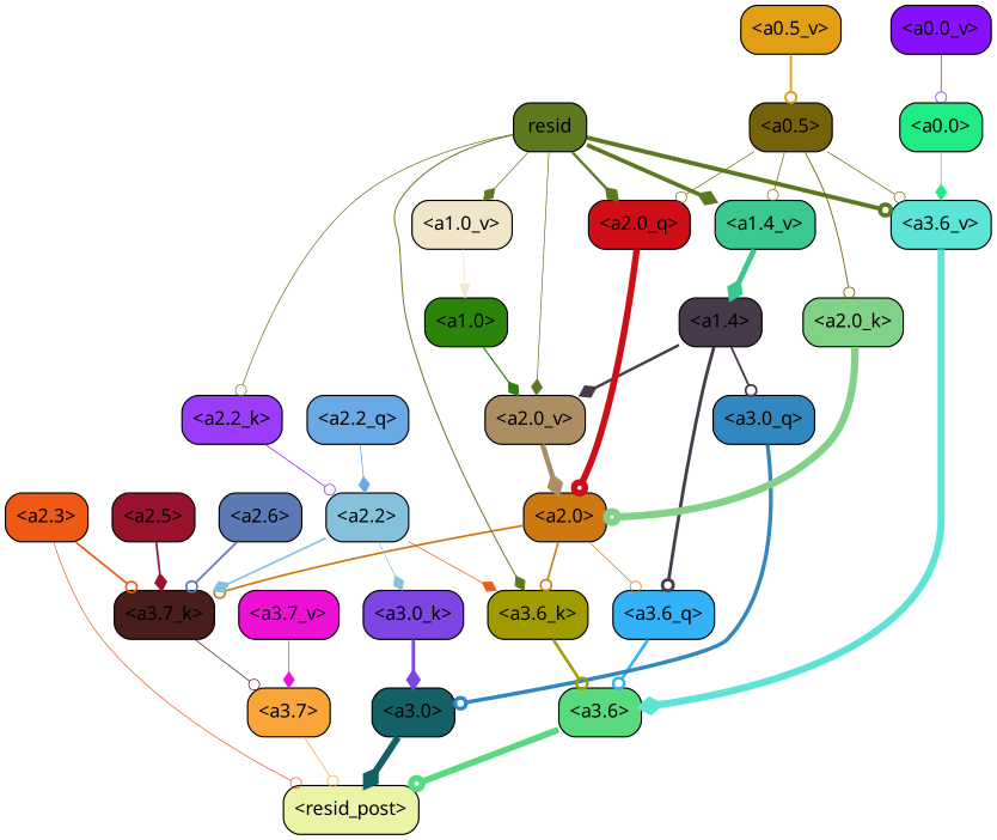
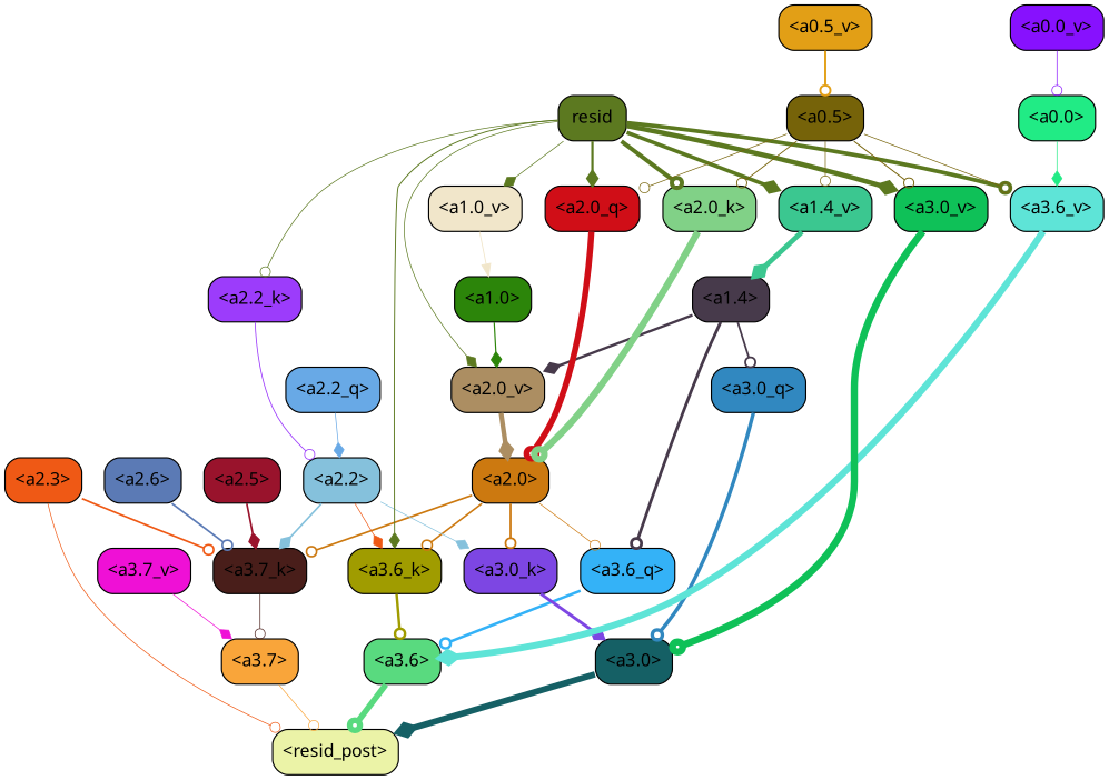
  strict digraph {
    fontname="Noto Sans"
    splines=true
    node [color=black fontname="Noto Sans" shape=box style="filled, rounded"]
    edge [arrowhead=odot color="#5c7920" fontname="Noto Sans" penwidth=0.6]
    "<a3.7>" [fillcolor="#f9a53a"]
    "<resid_post>" [fillcolor="#ebf3a7"]
    "<a3.6>" [fillcolor="#59da7f"]
    "<a3.0>" [fillcolor="#156065"]
    "<a2.3>" [fillcolor="#ef5915"]
    "<a3.7_k>" [fillcolor="#491e1a"]
    "<a3.6_q>" [fillcolor="#34b2f7"]
    "<a3.0_q>" [fillcolor="#3188c0"]
    "<a3.6_k>" [fillcolor="#a09c00"]
    "<a3.0_k>" [fillcolor="#7d46e3"]
    "<a3.7_v>" [fillcolor="#ef10d6"]
    "<a3.6_v>" [fillcolor="#5ee4d7"]
+   "<a3.0_v>" [fillcolor="#0fc158"]
    "<a2.0>" [fillcolor="#cc7910"]
    "<a1.4>" [fillcolor="#473a4b"]
    "<a2.0_v>" [fillcolor="#ac8e62"]
    "<a2.6>" [fillcolor="#5b7ab5"]
    "<a2.5>" [fillcolor="#99132c"]
    "<a2.2>" [fillcolor="#85c1dc"]
    n20 [fillcolor="#5c7920" label=resid]
    "<a2.0_q>" [fillcolor="#d00e17"]
    "<a2.2_k>" [fillcolor="#9c3cfb"]
    "<a2.0_k>" [fillcolor="#81d187"]
    "<a1.4_v>" [fillcolor="#3bc790"]
    "<a1.0_v>" [fillcolor="#f1e6ca"]
    "<a1.0>" [fillcolor="#2c850a"]
    "<a0.5>" [fillcolor="#766309"]
    "<a0.0>" [fillcolor="#21eb85"]
    "<a2.2_q>" [fillcolor="#68a9e6"]
    "<a0.5_v>" [fillcolor="#e29f16"]
    "<a0.0_v>" [fillcolor="#8711fe"]
    "<a3.7>" -> "<resid_post>" [color="#f9a53a"]
    "<a3.6>" -> "<resid_post>" [color="#59da7f" penwidth=4.749041676521301]
    "<a3.0>" -> "<resid_post>" [arrowhead=diamond color="#156065" penwidth=5.004215121269226]
    "<a2.3>" -> "<resid_post>" [color="#ef5915"]
    "<a2.3>" -> "<a3.7_k>" [color="#ef5915" penwidth=1.4559586644172668]
    "<a3.7_k>" -> "<a3.7>" [color="#491e1a"]
    "<a3.6_q>" -> "<a3.6>" [color="#34b2f7" penwidth=2.199681341648102]
    "<a3.0_q>" -> "<a3.0>" [color="#3188c0" penwidth=2.9459195733070374]
    "<a3.6_k>" -> "<a3.6>" [color="#a09c00" penwidth=2.13908451795578]
    "<a3.0_k>" -> "<a3.0>" [arrowhead=diamond color="#7d46e3" penwidth=2.520303964614868]
    "<a3.7_v>" -> "<a3.7>" [arrowhead=diamond color="#ef10d6"]
    "<a3.6_v>" -> "<a3.6>" [arrowhead=diamond color="#5ee4d7" penwidth=5.297133803367615]
+   "<a3.0_v>" -> "<a3.0>" [color="#0fc158" penwidth=5.680712580680847]
    "<a2.0>" -> "<a3.7_k>" [color="#cc7910" penwidth=1.4582423567771912]
    "<a2.0>" -> "<a3.6_q>" [color="#cc7910"]
    "<a2.0>" -> "<a3.6_k>" [color="#cc7910" penwidth=1.3792681694030762]
+   "<a2.0>" -> "<a3.0_k>" [color="#cc7910" penwidth=1.5433646440505981]
    "<a1.4>" -> "<a3.6_q>" [color="#473a4b" penwidth=2.407962203025818]
    "<a1.4>" -> "<a3.0_q>" [color="#473a4b" penwidth=1.5490156412124634]
    "<a1.4>" -> "<a2.0_v>" [arrowhead=diamond color="#473a4b" penwidth=2.058677911758423]
    "<a2.0_v>" -> "<a2.0>" [arrowhead=diamond color="#ac8e62" penwidth=3.7890332341194153]
    "<a2.6>" -> "<a3.7_k>" [color="#5b7ab5" penwidth=1.468173325061798]
    "<a2.5>" -> "<a3.7_k>" [arrowhead=diamond color="#99132c" penwidth=1.457568109035492]
    "<a2.2>" -> "<a3.7_k>" [arrowhead=diamond color="#85c1dc" penwidth=1.4199435114860535]
    "<a2.2>" -> "<a3.6_k>" [arrowhead=diamond color="#ef5915"]
    "<a2.2>" -> "<a3.0_k>" [arrowhead=diamond color="#85c1dc"]
    n20 -> "<a3.6_k>" [arrowhead=diamond penwidth=0.8273519277572632]
    n20 -> "<a3.6_v>" [penwidth=3.2414157912135124]
+   n20 -> "<a3.0_v>" [arrowhead=diamond penwidth=3.929257571697235]
    n20 -> "<a2.0_v>" [arrowhead=diamond]
    n20 -> "<a2.0_q>" [arrowhead=diamond penwidth=1.9435837268829346]
    n20 -> "<a2.2_k>"
+   n20 -> "<a2.0_k>" [penwidth=3.4579111337661743]
    n20 -> "<a1.4_v>" [arrowhead=diamond penwidth=3.0905416011810303]
    n20 -> "<a1.0_v>" [arrowhead=diamond]
    "<a2.0_q>" -> "<a2.0>" [color="#d00e17" penwidth=4.832814455032349]
    "<a2.2_k>" -> "<a2.2>" [color="#9c3cfb" penwidth=0.7200896441936493]
    "<a2.0_k>" -> "<a2.0>" [color="#81d187" penwidth=5.423068851232529]
    "<a1.4_v>" -> "<a1.4>" [arrowhead=diamond color="#3bc790" penwidth=4.065267086029053]
    "<a1.0_v>" -> "<a1.0>" [color="#f1e6ca" penwidth=0.7517843246459961 arrowhead=""]
    "<a1.0>" -> "<a2.0_v>" [arrowhead=diamond color="#2c850a" penwidth=1.041085124015808]
    "<a0.5>" -> "<a3.6_v>" [color="#766309"]
+   "<a0.5>" -> "<a3.0_v>" [color="#766309" penwidth=0.8535017371177673]
    "<a0.5>" -> "<a2.0_q>" [color="#766309"]
    "<a0.5>" -> "<a2.0_k>" [color="#766309" penwidth=0.7646331787109375]
    "<a0.5>" -> "<a1.4_v>" [color="#766309"]
    "<a0.0>" -> "<a3.6_v>" [arrowhead=diamond color="#21eb85"]
    "<a2.2_q>" -> "<a2.2>" [arrowhead=diamond color="#68a9e6" penwidth=0.6301735639572144]
    "<a0.5_v>" -> "<a0.5>" [color="#e29f16" penwidth=1.6968014240264893]
    "<a0.0_v>" -> "<a0.0>" [color="#8711fe"]
  }
